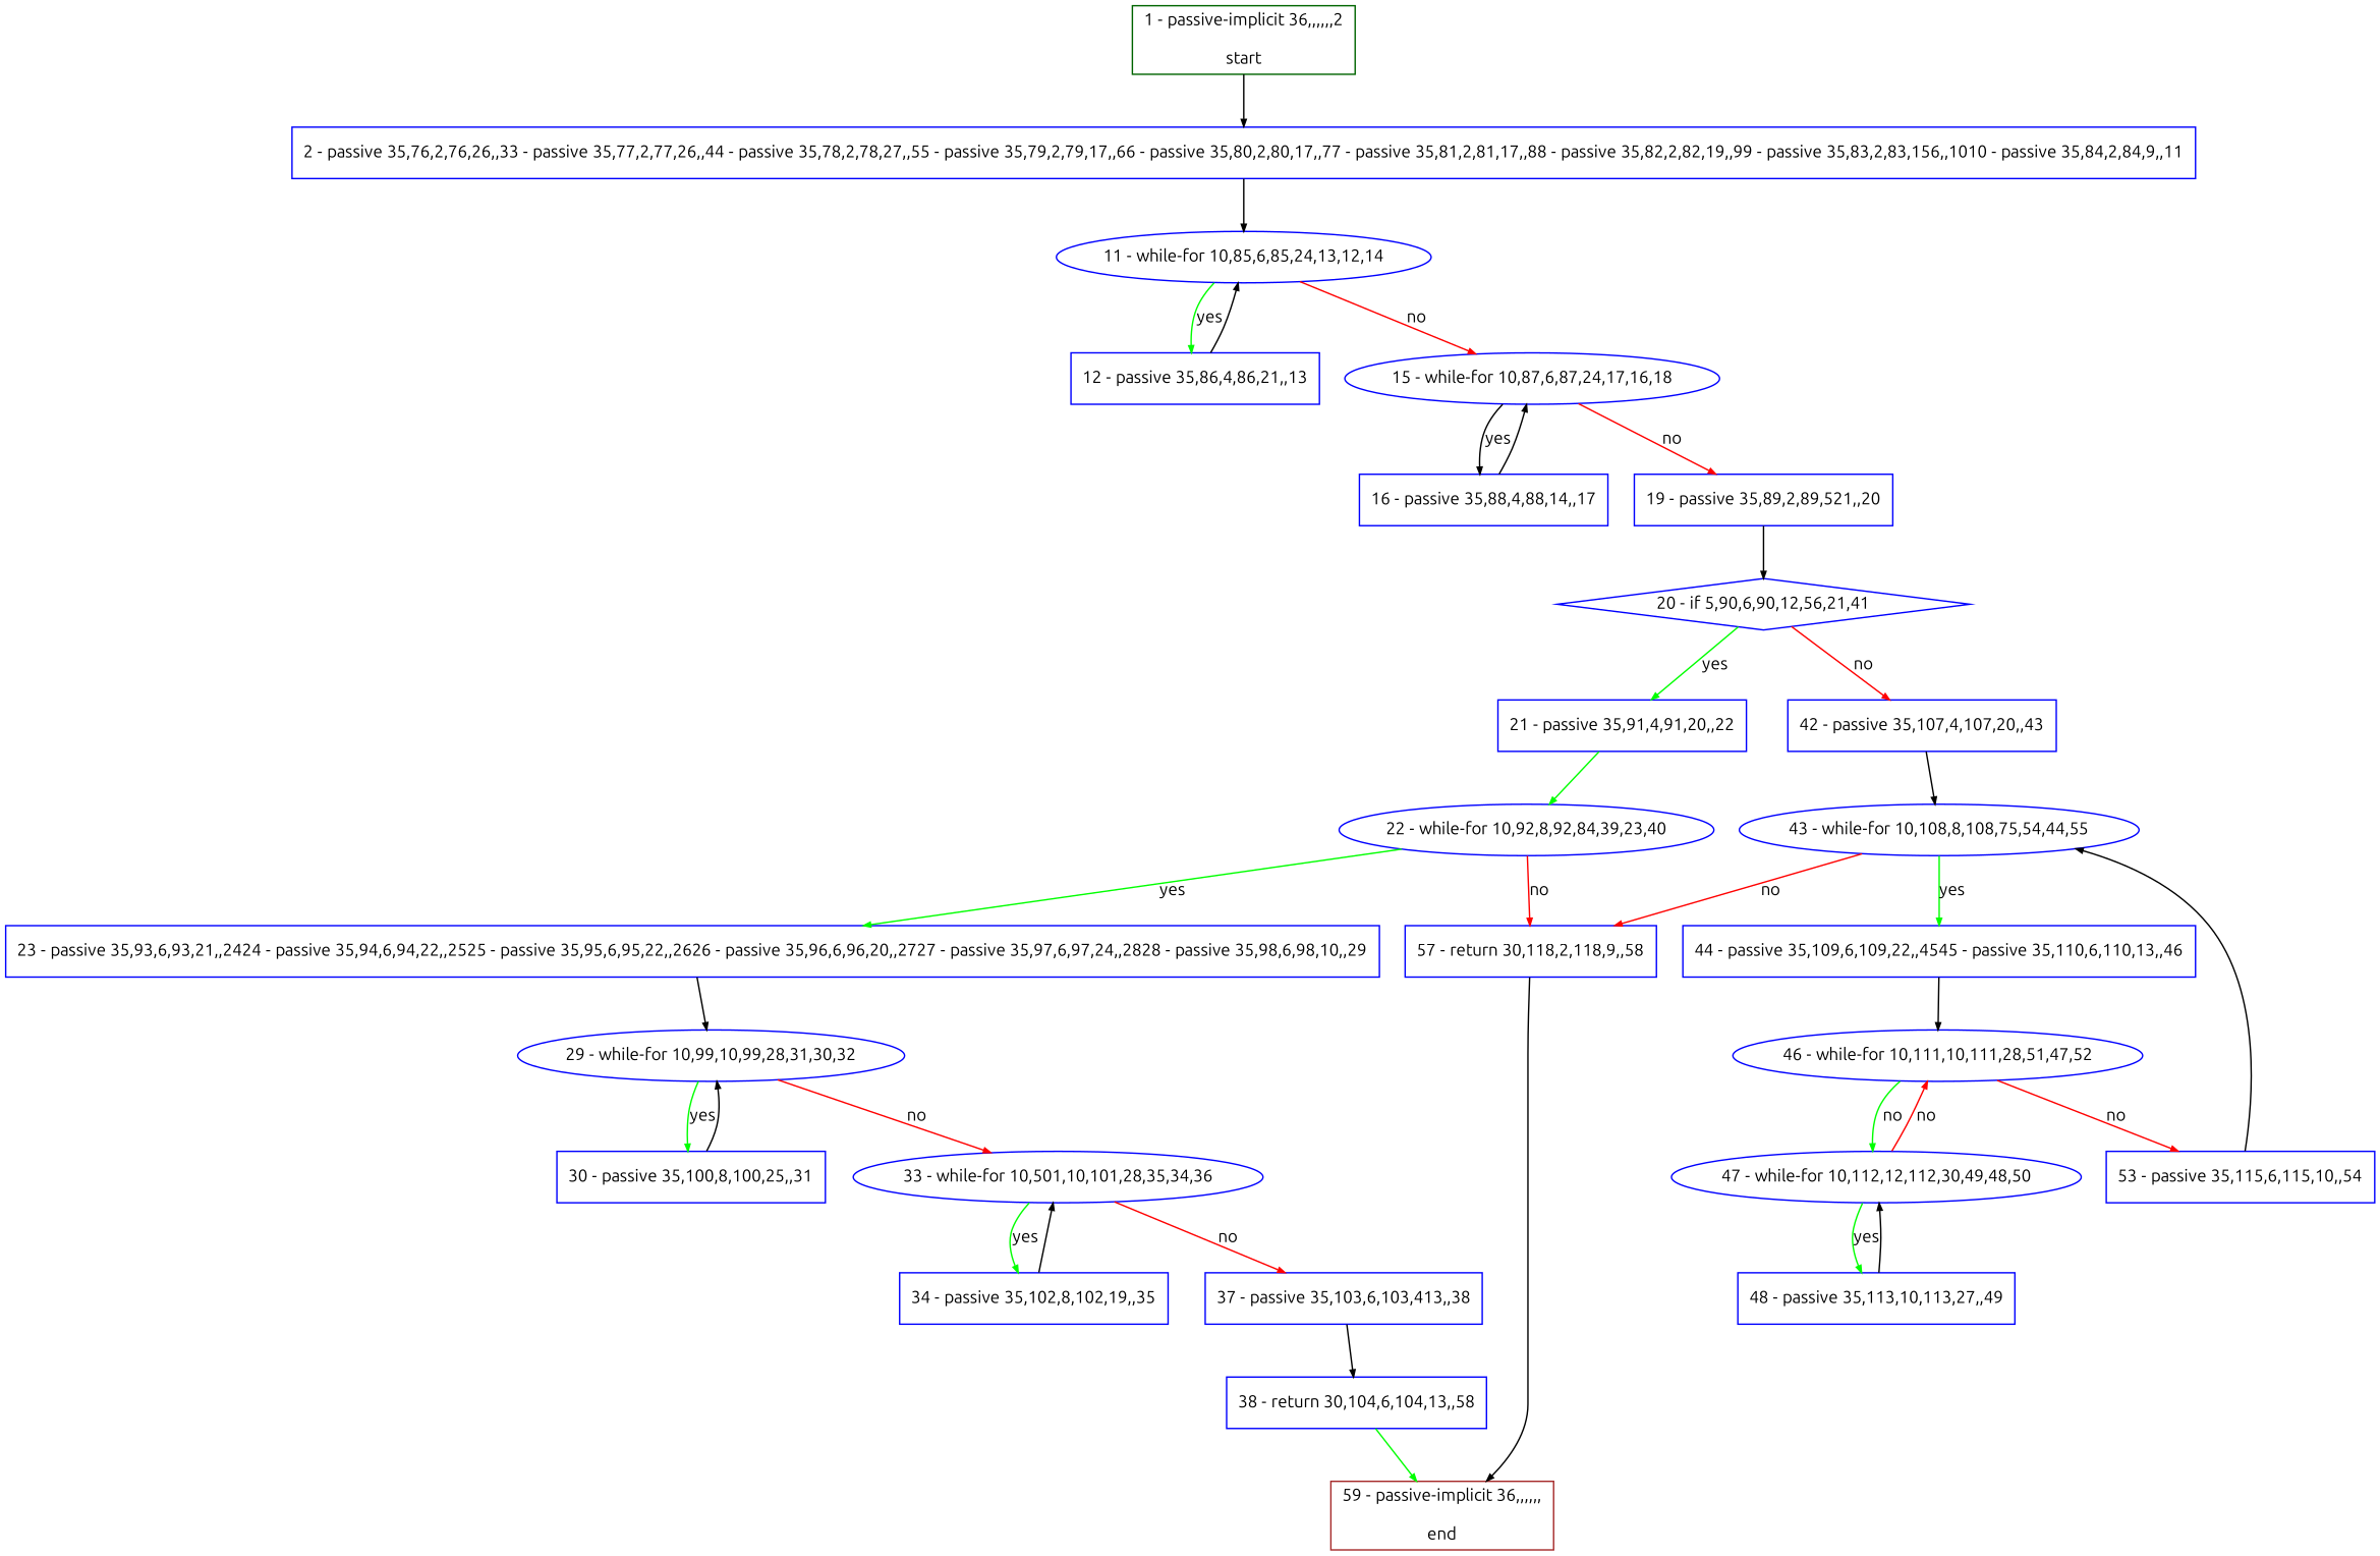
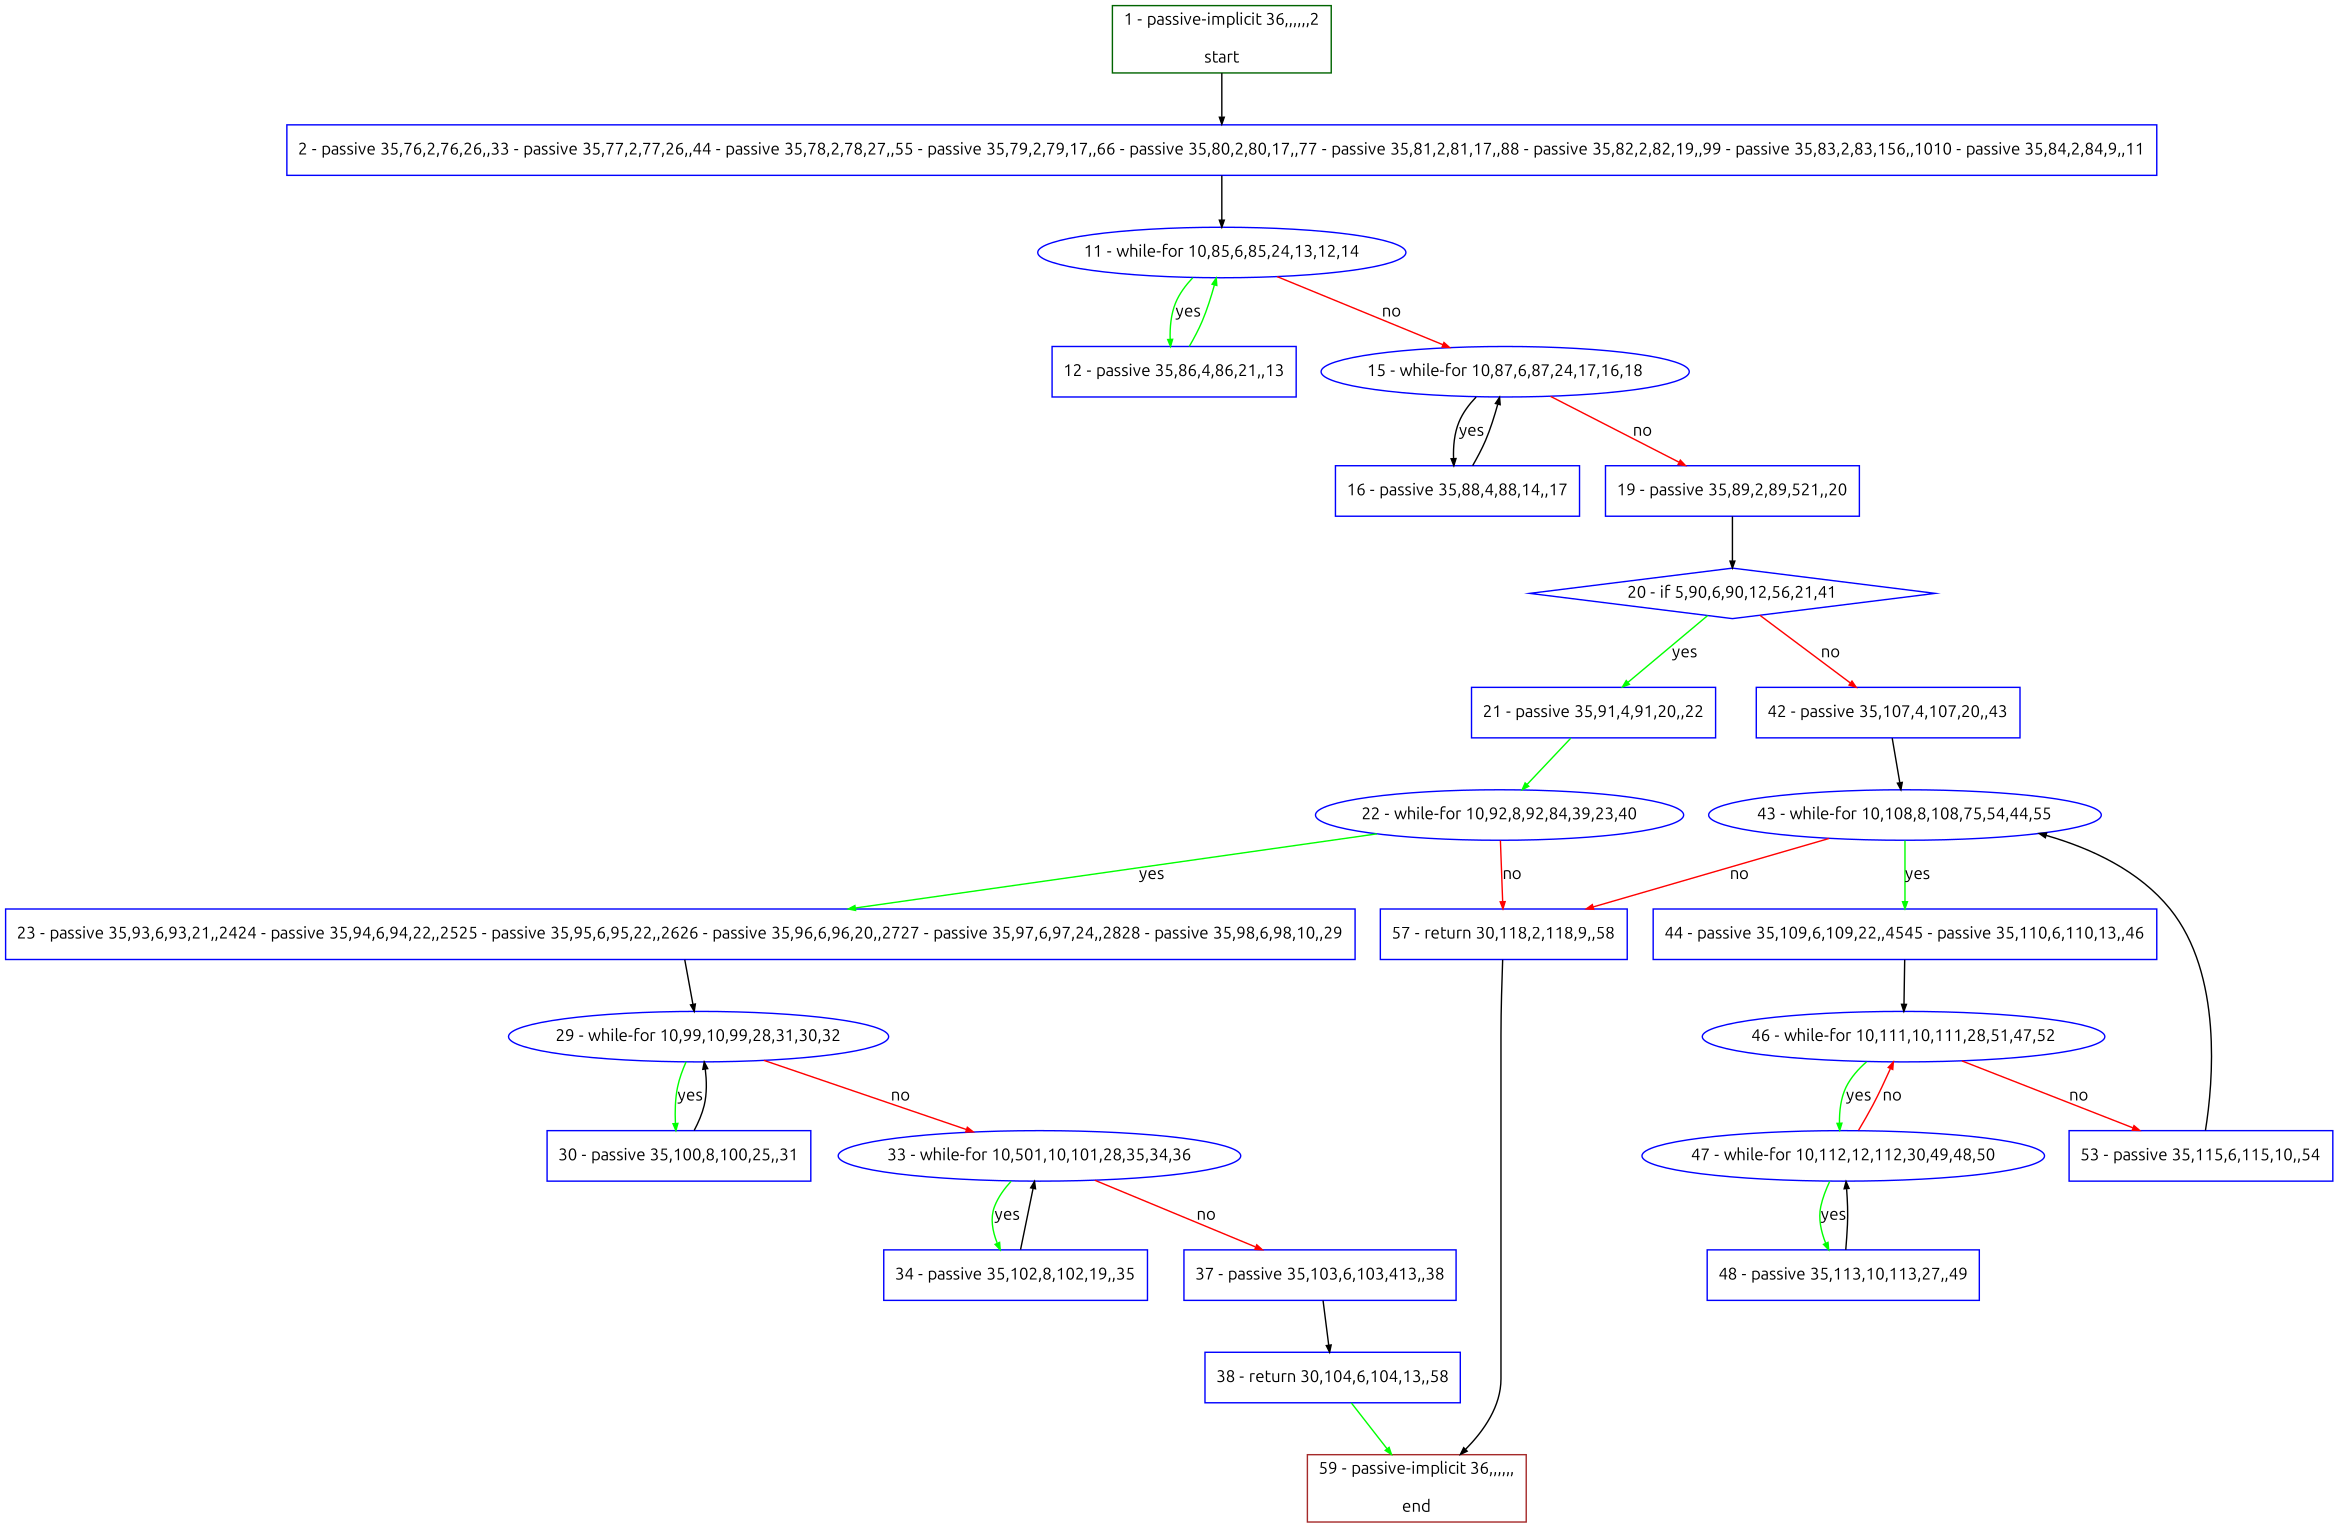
  digraph {
    bgcolor=white
    compound=true
    fillcolor="#FFFFCC"
    fontname=Ubuntu
    fontsize=12
    pack=true
    packmode=clust
    style="rounded,filled"
    node [color="#0000ff" compound=true fillcolor="#ffffff" fixedsize=false fontname=Ubuntu fontsize=12 node_initialized=no shape=box style=filled]
    edge [arrowhead=normal arrowsize=0.5 arrowtail=none color="#000000" compound=true dir=forward fontcolor=black fontname=Ubuntu fontsize=12]
    n1 [label="2 - passive 35,76,2,76,26,,33 - passive 35,77,2,77,26,,44 - passive 35,78,2,78,27,,55 - passive 35,79,2,79,17,,66 - passive 35,80,2,80,17,,77 - passive 35,81,2,81,17,,88 - passive 35,82,2,82,19,,99 - passive 35,83,2,83,156,,1010 - passive 35,84,2,84,9,,11"]
    n2 [label="11 - while-for 10,85,6,85,24,13,12,14" shape=oval]
    n3 [label="12 - passive 35,86,4,86,21,,13"]
    n4 [label="15 - while-for 10,87,6,87,24,17,16,18" shape=oval]
    n5 [color="#006400" label="1 - passive-implicit 36,,,,,,2\n\nstart"]
    n6 [label="16 - passive 35,88,4,88,14,,17"]
    n7 [label="19 - passive 35,89,2,89,521,,20"]
    n8 [label="20 - if 5,90,6,90,12,56,21,41" shape=diamond]
    n9 [label="21 - passive 35,91,4,91,20,,22"]
    n10 [label="42 - passive 35,107,4,107,20,,43"]
    n11 [label="22 - while-for 10,92,8,92,84,39,23,40" shape=oval]
    n12 [label="43 - while-for 10,108,8,108,75,54,44,55" shape=oval]
    n13 [label="23 - passive 35,93,6,93,21,,2424 - passive 35,94,6,94,22,,2525 - passive 35,95,6,95,22,,2626 - passive 35,96,6,96,20,,2727 - passive 35,97,6,97,24,,2828 - passive 35,98,6,98,10,,29"]
    n14 [label="57 - return 30,118,2,118,9,,58"]
    n15 [label="44 - passive 35,109,6,109,22,,4545 - passive 35,110,6,110,13,,46"]
    n16 [label="29 - while-for 10,99,10,99,28,31,30,32" shape=oval]
    n17 [color="#a52a2a" label="59 - passive-implicit 36,,,,,,\n\nend"]
    n18 [label="30 - passive 35,100,8,100,25,,31"]
    n19 [label="33 - while-for 10,501,10,101,28,35,34,36" shape=oval]
    n20 [label="34 - passive 35,102,8,102,19,,35"]
    n21 [label="37 - passive 35,103,6,103,413,,38"]
    n22 [label="38 - return 30,104,6,104,13,,58"]
    n23 [label="46 - while-for 10,111,10,111,28,51,47,52" shape=oval]
    n24 [label="47 - while-for 10,112,12,112,30,49,48,50" shape=oval]
    n25 [label="53 - passive 35,115,6,115,10,,54"]
    n26 [label="48 - passive 35,113,10,113,27,,49"]
    n1 -> n2
    n2 -> n3 [color="#00ff00" label=yes]
    n2 -> n4 [color="#ff0000" label=no]
-   n3 -> n2
+   n3 -> n2 [color="#00ff00"]
    n4 -> n6 [label=yes]
    n4 -> n7 [color="#ff0000" label=no]
    n5 -> n1
    n6 -> n4
    n7 -> n8
    n8 -> n9 [color="#00ff00" label=yes]
    n8 -> n10 [color="#ff0000" label=no]
    n9 -> n11 [color="#00ff00"]
    n10 -> n12
    n11 -> n13 [color="#00ff00" label=yes]
    n11 -> n14 [color="#ff0000" label=no]
    n12 -> n14 [color="#ff0000" label=no]
    n12 -> n15 [color="#00ff00" label=yes]
    n13 -> n16
    n14 -> n17
    n15 -> n23
    n16 -> n18 [color="#00ff00" label=yes]
    n16 -> n19 [color="#ff0000" label=no]
    n18 -> n16
    n19 -> n20 [color="#00ff00" label=yes]
    n19 -> n21 [color="#ff0000" label=no]
    n20 -> n19
    n21 -> n22
    n22 -> n17 [color="#00ff00"]
-   n23 -> n24 [color="#00ff00" label=no]
+   n23 -> n24 [color="#00ff00" label=yes]
    n23 -> n25 [color="#ff0000" label=no]
    n24 -> n23 [color="#ff0000" label=no]
    n24 -> n26 [color="#00ff00" label=yes]
    n25 -> n12
    n26 -> n24
  }
